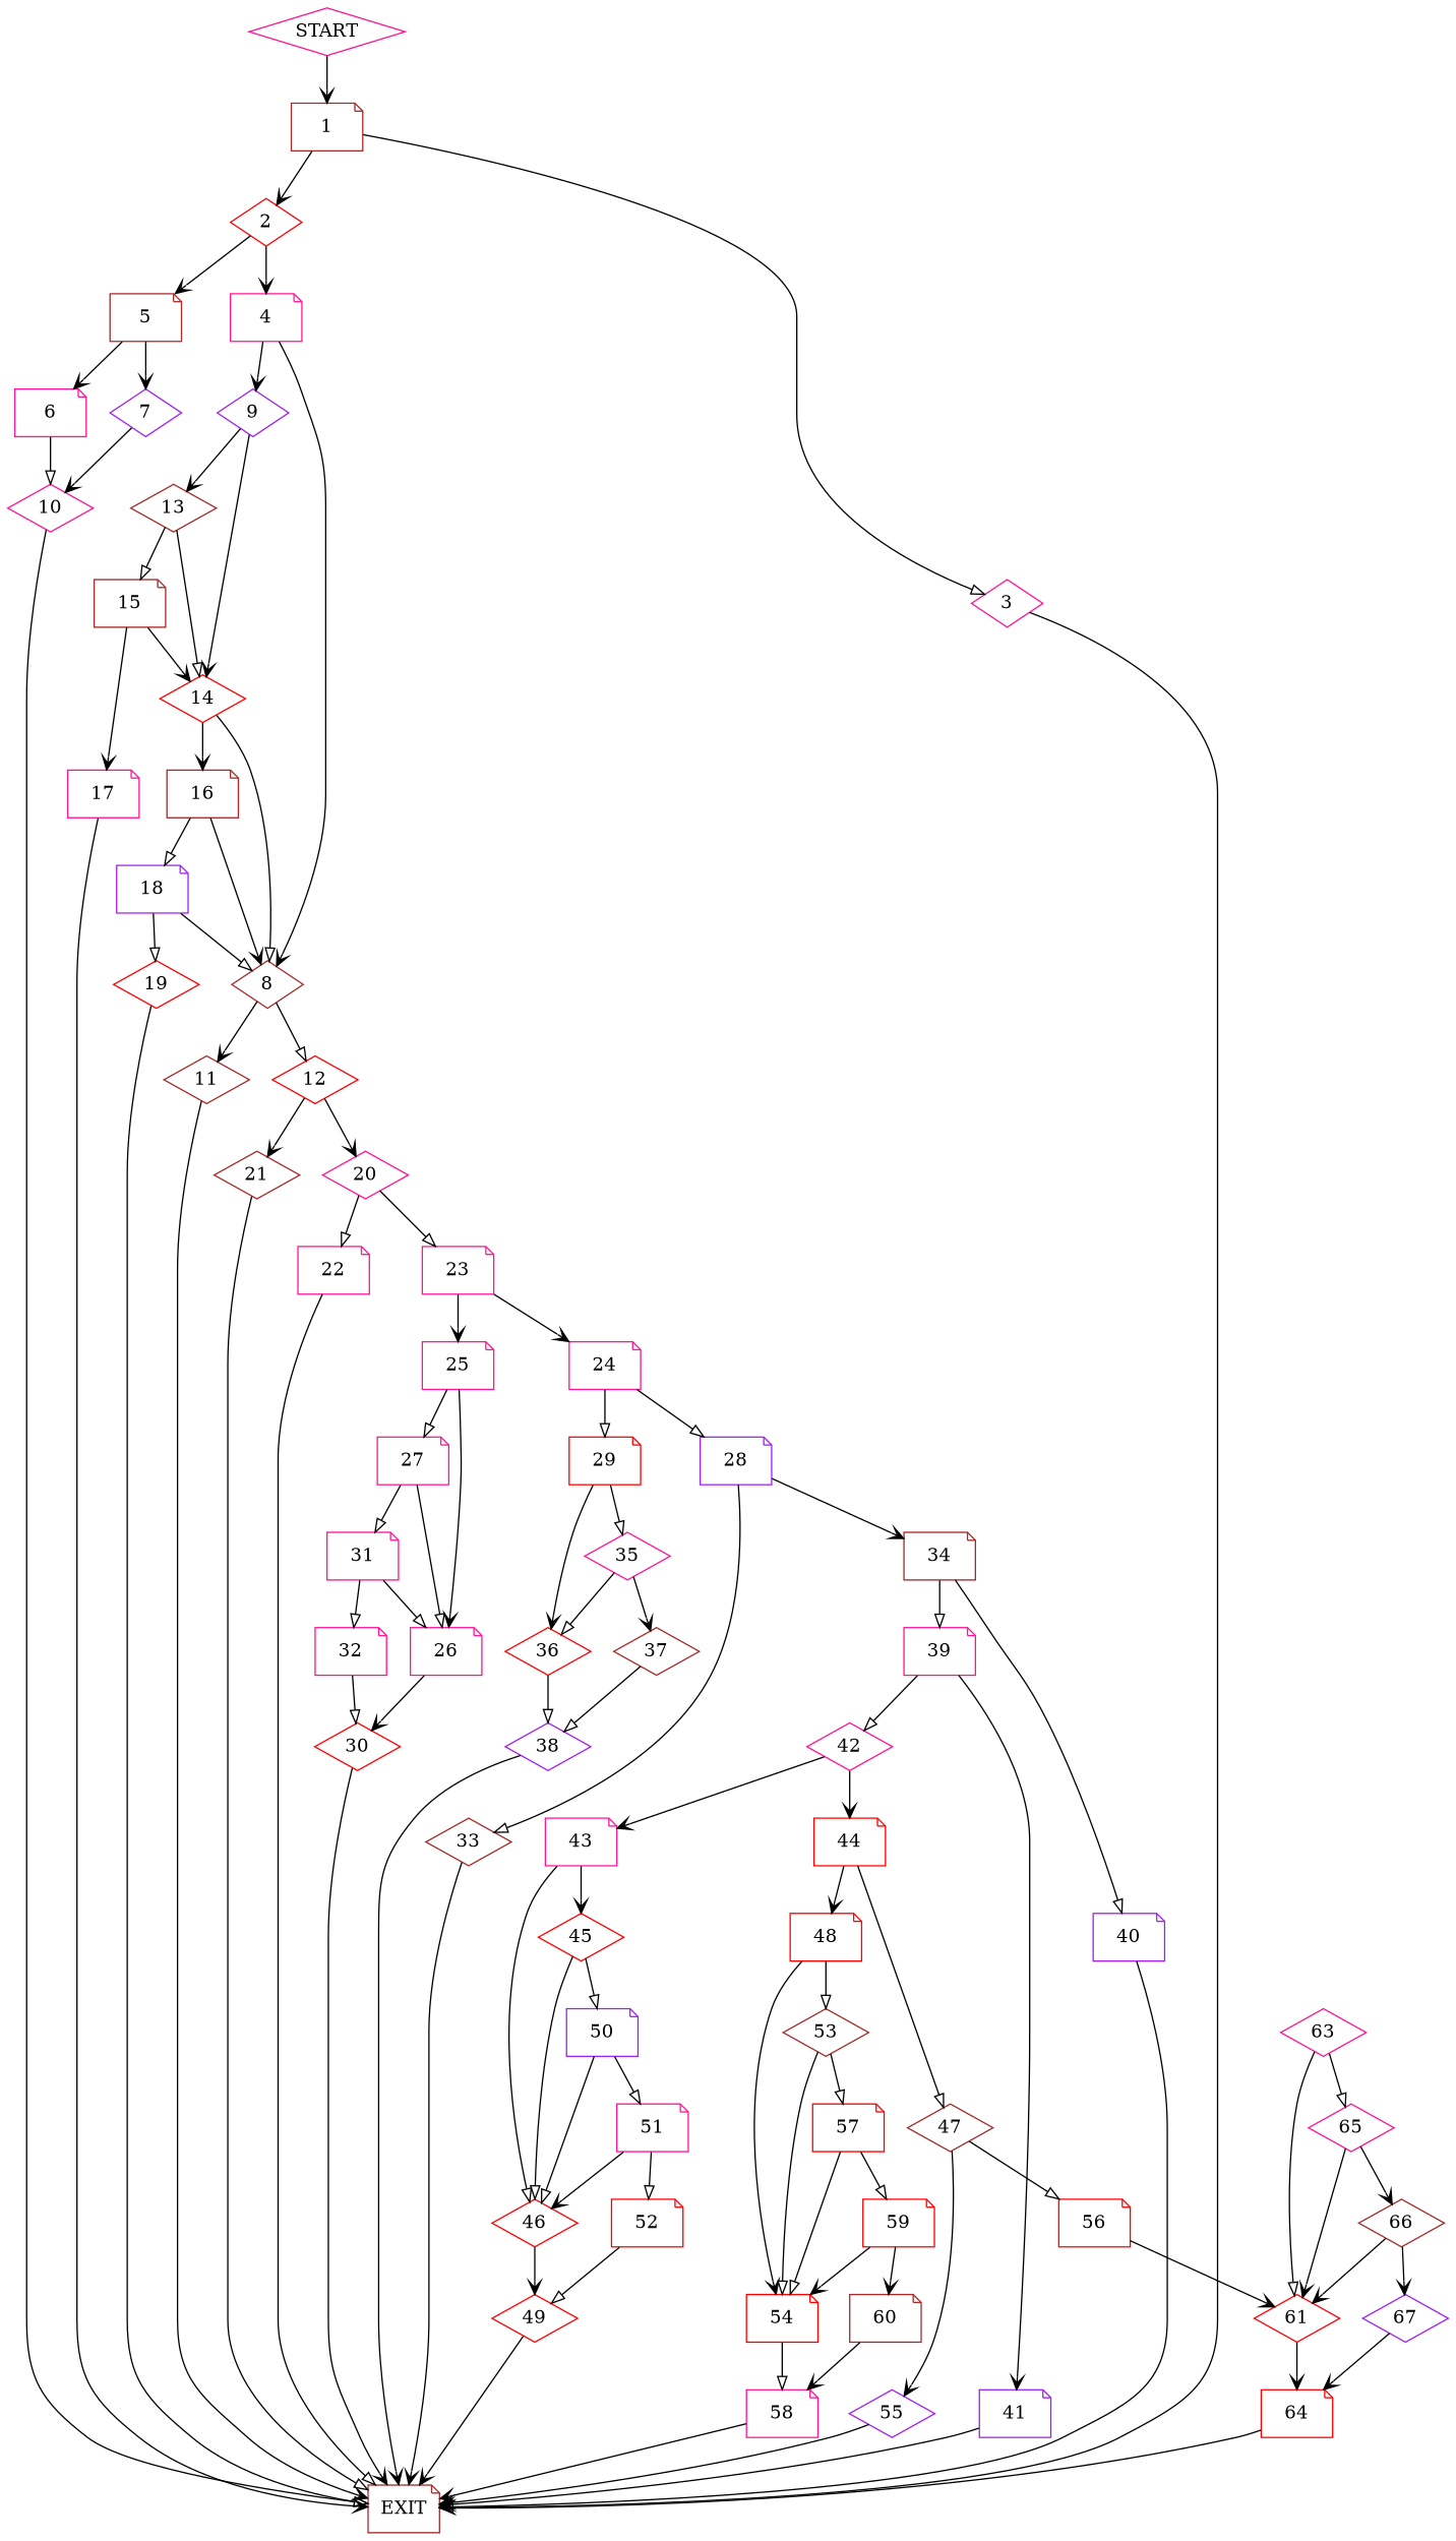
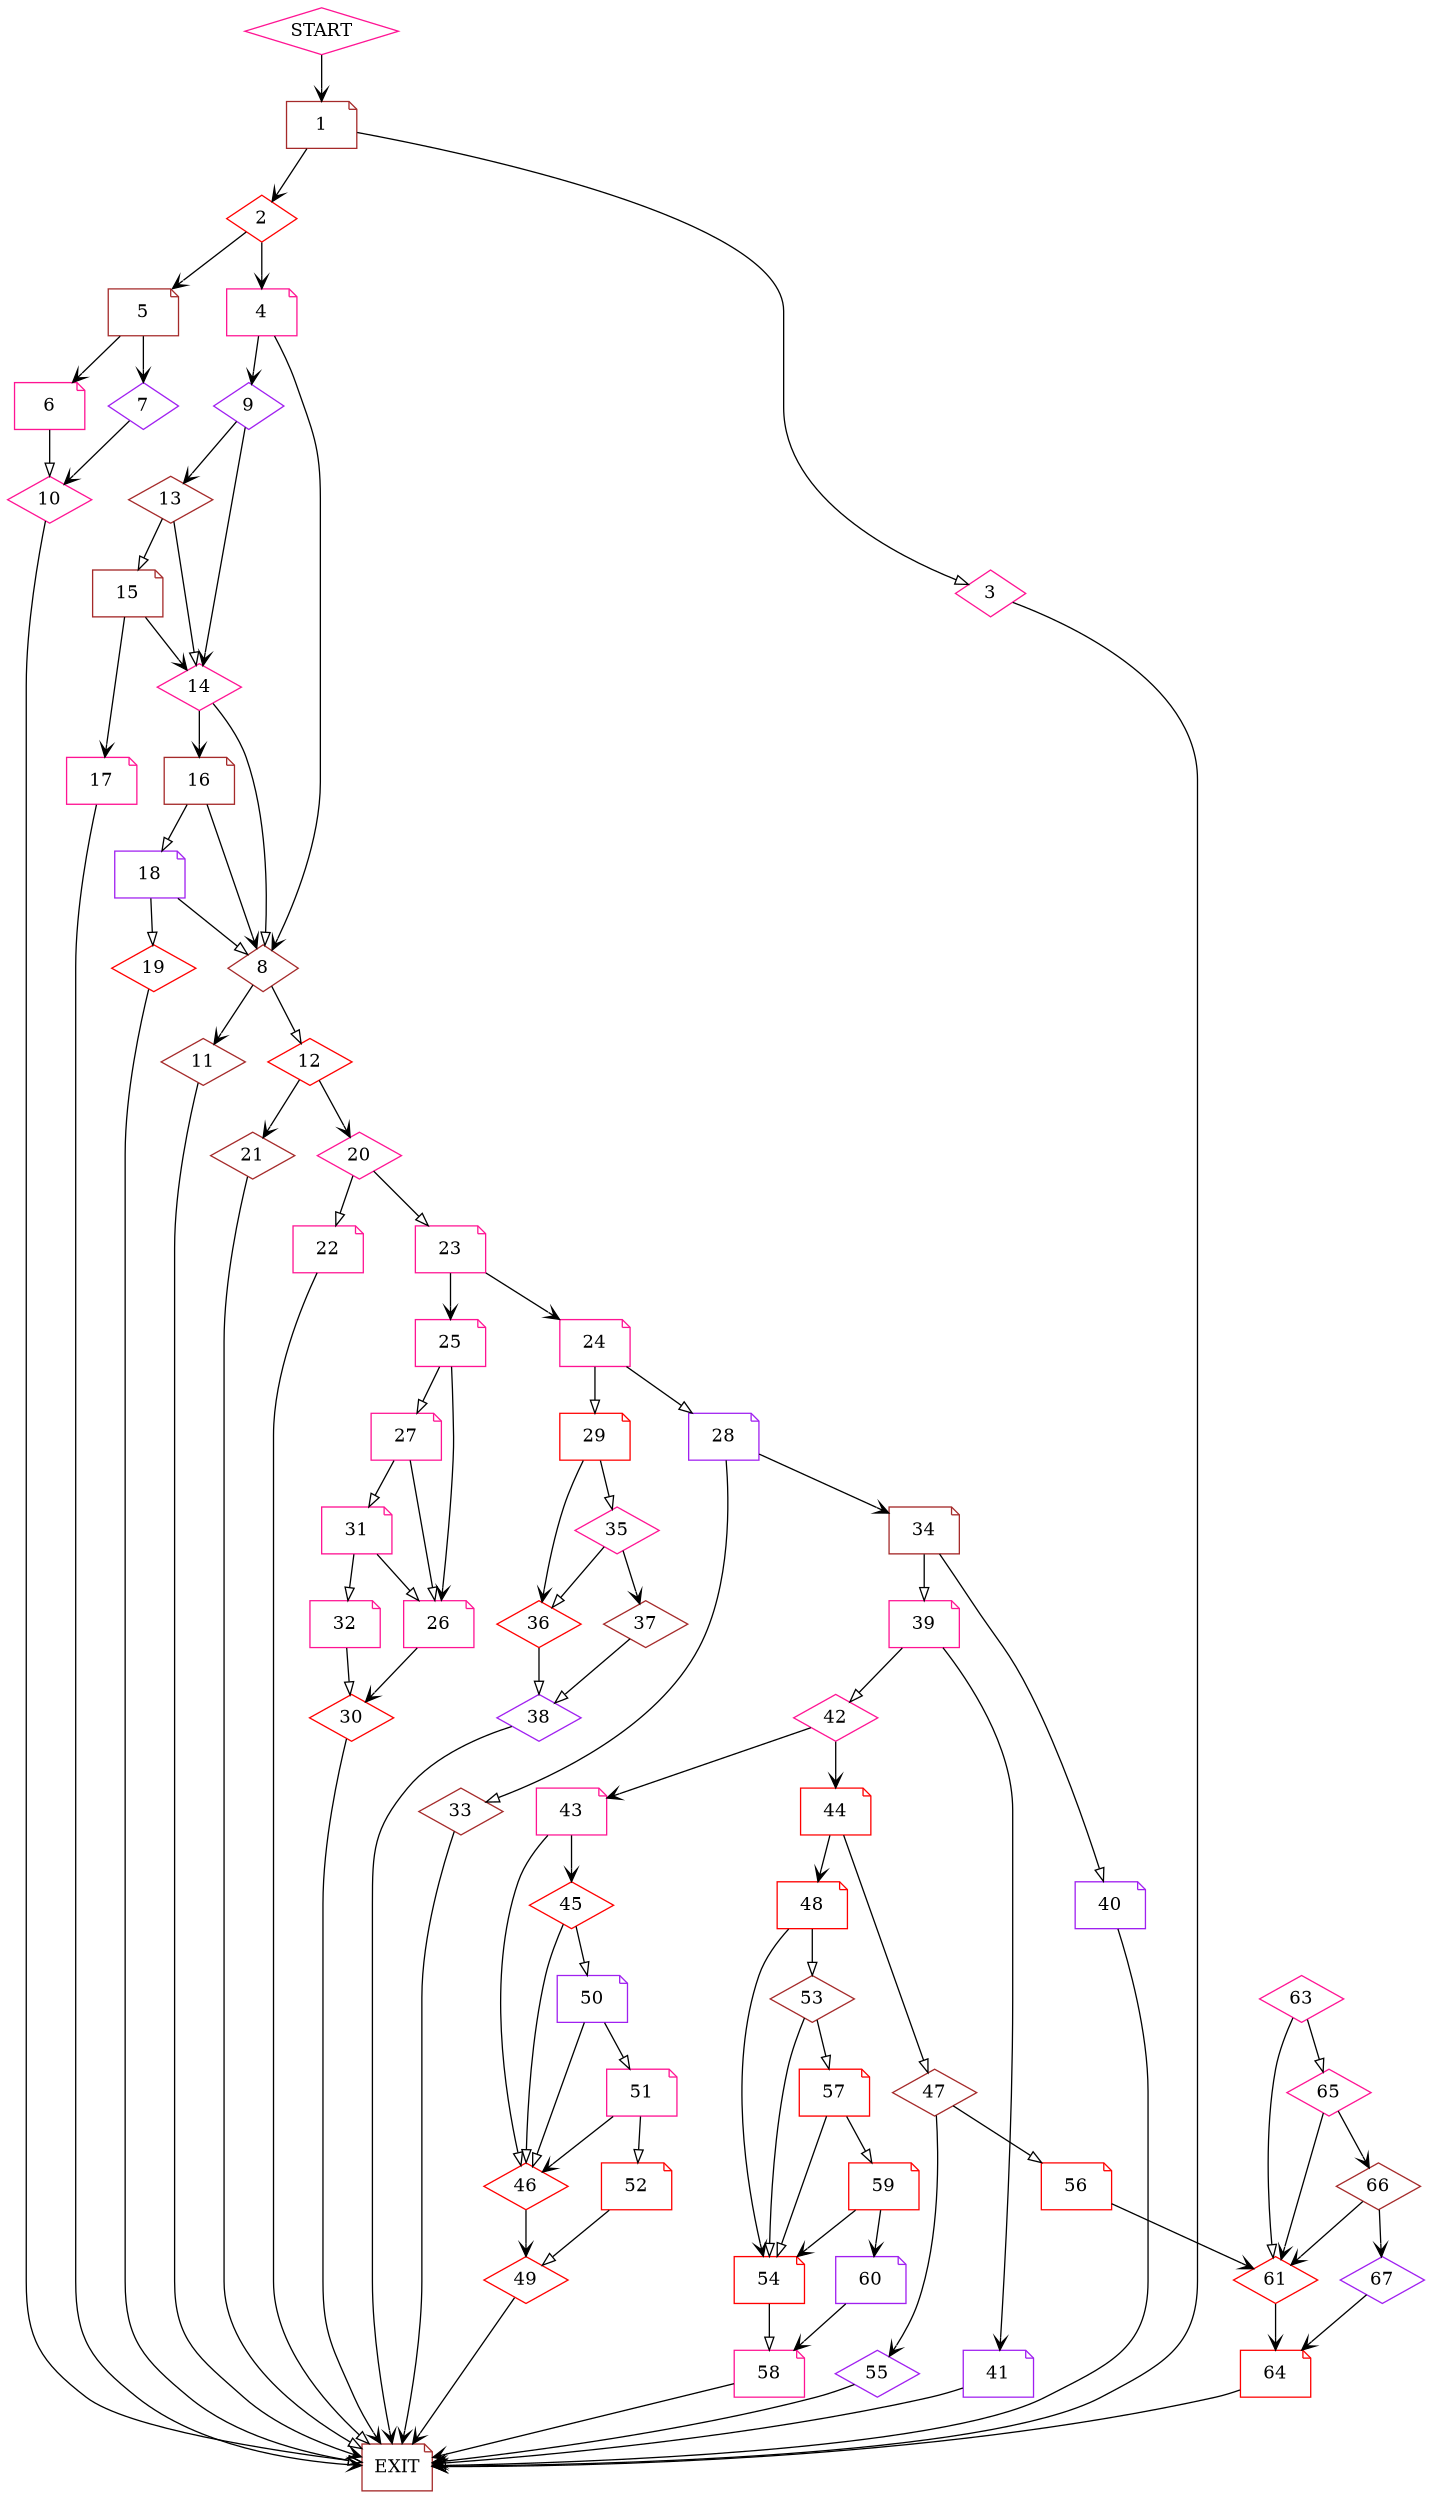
  digraph {
    node [color=deeppink shape=note]
    edge [arrowhead=vee]
    n1 [label=START shape=diamond]
    1 [color=brown]
    2 [color=red shape=diamond]
    3 [shape=diamond]
    n5 [color=brown label=EXIT]
    4
    5 [color=brown]
    8 [color=brown shape=diamond]
    9 [color=purple shape=diamond]
    6
    7 [color=purple shape=diamond]
    11 [color=brown shape=diamond]
    12 [color=red shape=diamond]
    13 [color=brown shape=diamond]
-   14 [color=red shape=diamond]
+   14 [shape=diamond]
    10 [shape=diamond]
    20 [shape=diamond]
    21 [color=brown shape=diamond]
    15 [color=brown]
    16 [color=brown]
    22
    23
    17
    18 [color=purple]
    19 [color=red shape=diamond]
    24
    25
    28 [color=purple]
    29 [color=red]
    26
    27
    33 [color=brown shape=diamond]
    34 [color=brown]
    35 [shape=diamond]
    36 [color=red shape=diamond]
    30 [color=red shape=diamond]
    31
    32
    39
    40 [color=purple]
    37 [color=brown shape=diamond]
    38 [color=purple shape=diamond]
    41 [color=purple]
    42 [shape=diamond]
    43
    44 [color=red]
    45 [color=red shape=diamond]
    46 [color=red shape=diamond]
    47 [color=brown shape=diamond]
    48 [color=red]
    50 [color=purple]
    49 [color=red shape=diamond]
    55 [color=purple shape=diamond]
    56 [color=red]
    53 [color=brown shape=diamond]
    54 [color=red]
    51
    61 [color=red shape=diamond]
    57 [color=red]
    58
    52 [color=red]
    59 [color=red]
    64 [color=red]
-   60 [color=brown]
+   60 [color=purple]
    63 [shape=diamond]
    65 [shape=diamond]
    66 [color=brown shape=diamond]
    67 [color=purple shape=diamond]
    n1 -> 1
    1 -> 2
    1 -> 3 [arrowhead=onormal]
    2 -> 4
    2 -> 5
    3 -> n5
    4 -> 8
    4 -> 9
    5 -> 6
    5 -> 7
    8 -> 11
    8 -> 12 [arrowhead=onormal]
    9 -> 13
    9 -> 14
    6 -> 10 [arrowhead=onormal]
    7 -> 10
    11 -> n5
    12 -> 20
    12 -> 21
    13 -> 14 [arrowhead=onormal]
    13 -> 15 [arrowhead=onormal]
    14 -> 8 [arrowhead=onormal]
    14 -> 16
    10 -> n5 [arrowhead=onormal]
    20 -> 22 [arrowhead=onormal]
    20 -> 23 [arrowhead=onormal]
    21 -> n5 [arrowhead=onormal]
    15 -> 14
    15 -> 17
    16 -> 8
    16 -> 18 [arrowhead=onormal]
    22 -> n5 [arrowhead=onormal]
    23 -> 24
    23 -> 25
    17 -> n5
    18 -> 8 [arrowhead=onormal]
    18 -> 19 [arrowhead=onormal]
    19 -> n5 [arrowhead=onormal]
    24 -> 28 [arrowhead=onormal]
    24 -> 29 [arrowhead=onormal]
    25 -> 26
    25 -> 27 [arrowhead=onormal]
    28 -> 33 [arrowhead=onormal]
    28 -> 34
    29 -> 35 [arrowhead=onormal]
    29 -> 36
    26 -> 30
    27 -> 26 [arrowhead=onormal]
    27 -> 31 [arrowhead=onormal]
    33 -> n5
    34 -> 39 [arrowhead=onormal]
    34 -> 40 [arrowhead=onormal]
    35 -> 36 [arrowhead=onormal]
    35 -> 37
    36 -> 38 [arrowhead=onormal]
    30 -> n5
    31 -> 26 [arrowhead=onormal]
    31 -> 32 [arrowhead=onormal]
    32 -> 30 [arrowhead=onormal]
    39 -> 41
    39 -> 42 [arrowhead=onormal]
    40 -> n5
    37 -> 38 [arrowhead=onormal]
    38 -> n5
    41 -> n5
    42 -> 43
    42 -> 44
    43 -> 45
    43 -> 46 [arrowhead=onormal]
    44 -> 47 [arrowhead=onormal]
    44 -> 48
    45 -> 46 [arrowhead=onormal]
    45 -> 50 [arrowhead=onormal]
    46 -> 49
    47 -> 55
    47 -> 56 [arrowhead=onormal]
    48 -> 53 [arrowhead=onormal]
    48 -> 54
    50 -> 46 [arrowhead=onormal]
    50 -> 51 [arrowhead=onormal]
    49 -> n5
    55 -> n5
    56 -> 61
    53 -> 54 [arrowhead=onormal]
    53 -> 57 [arrowhead=onormal]
    54 -> 58 [arrowhead=onormal]
    51 -> 46
    51 -> 52 [arrowhead=onormal]
    61 -> 64
    57 -> 54 [arrowhead=onormal]
    57 -> 59 [arrowhead=onormal]
    58 -> n5
    52 -> 49 [arrowhead=onormal]
    59 -> 54
    59 -> 60
    64 -> n5 [arrowhead=onormal]
    60 -> 58
    63 -> 61 [arrowhead=onormal]
    63 -> 65 [arrowhead=onormal]
    65 -> 61
    65 -> 66
    66 -> 61
    66 -> 67
    67 -> 64
  }
